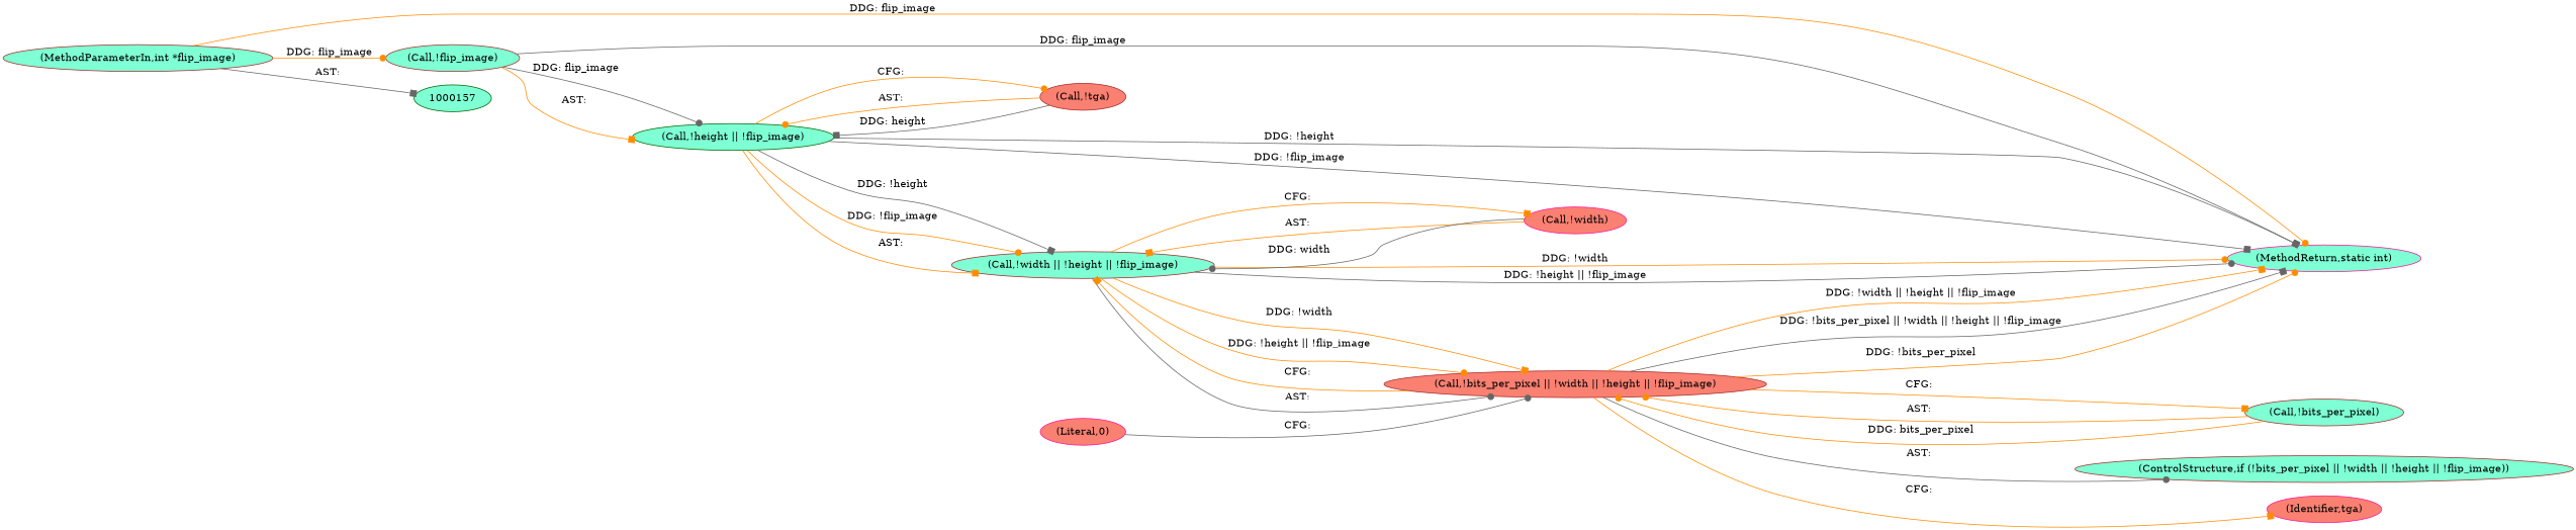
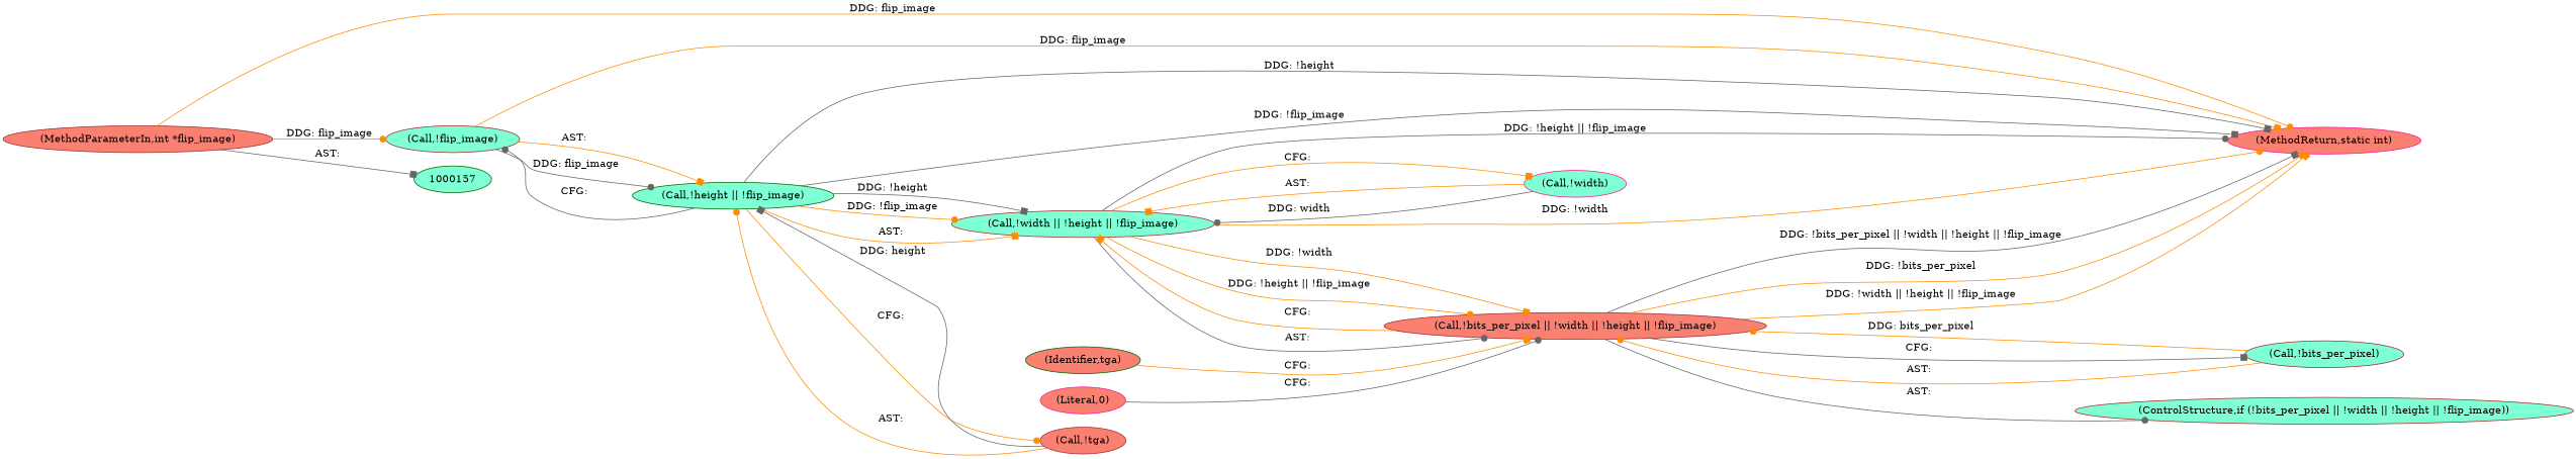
  digraph {
    rankdir=LR
    node [color=brown fillcolor=salmon style=filled]
    edge [arrowhead=dot color=darkorange]
-   n1 [fillcolor=aquamarine label="(MethodParameterIn,int *flip_image)"]
+   n1 [label="(MethodParameterIn,int *flip_image)"]
    n2 [fillcolor=aquamarine label="(Call,!flip_image)"]
-   n3 [color=deeppink fillcolor=aquamarine label="(MethodReturn,static int)"]
+   n3 [color=deeppink label="(MethodReturn,static int)"]
    n4 [color=darkgreen fillcolor=aquamarine label=1000157]
    n5 [color=darkgreen fillcolor=aquamarine label="(Call,!height || !flip_image)"]
    n6 [fillcolor=aquamarine label="(Call,!width || !height || !flip_image)"]
    n7 [label="(Call,!tga)"]
    n8 [label="(Call,!bits_per_pixel || !width || !height || !flip_image)"]
-   n9 [color=deeppink label="(Call,!width)"]
+   n9 [color=deeppink fillcolor=aquamarine label="(Call,!width)"]
    n10 [fillcolor=aquamarine label="(Call,!bits_per_pixel)"]
    n11 [fillcolor=aquamarine label="(ControlStructure,if (!bits_per_pixel || !width || !height || !flip_image))"]
    n12 [color=deeppink label="(Literal,0)"]
-   n13 [color=deeppink label="(Identifier,tga)"]
+   n13 [color=darkgreen label="(Identifier,tga)"]
    n1 -> n2 [label="DDG: flip_image"]
    n1 -> n3 [label="DDG: flip_image"]
    n1 -> n4 [arrowhead=box color=gray40 label="AST: "]
-   n2 -> n3 [arrowhead=box color=gray40 label="DDG: flip_image"]
+   n2 -> n3 [arrowhead=box label="DDG: flip_image"]
    n2 -> n5 [arrowhead=box label="AST: "]
    n2 -> n5 [color=gray40 label="DDG: flip_image"]
+   n5 -> n2 [color=gray40 label="CFG: "]
    n5 -> n3 [arrowhead=box color=gray40 label="DDG: !height"]
    n5 -> n3 [arrowhead=box color=gray40 label="DDG: !flip_image"]
    n5 -> n6 [arrowhead=box label="AST: "]
    n5 -> n6 [arrowhead=box color=gray40 label="DDG: !height"]
    n5 -> n6 [label="DDG: !flip_image"]
    n5 -> n7 [label="CFG: "]
    n6 -> n3 [label="DDG: !width"]
    n6 -> n3 [color=gray40 label="DDG: !height || !flip_image"]
    n6 -> n8 [color=gray40 label="AST: "]
    n6 -> n8 [arrowhead=box label="DDG: !width"]
    n6 -> n8 [label="DDG: !height || !flip_image"]
    n6 -> n9 [arrowhead=box label="CFG: "]
    n7 -> n5 [label="AST: "]
    n7 -> n5 [arrowhead=box color=gray40 label="DDG: height"]
    n8 -> n3 [arrowhead=box color=gray40 label="DDG: !bits_per_pixel || !width || !height || !flip_image"]
    n8 -> n3 [label="DDG: !bits_per_pixel"]
    n8 -> n3 [arrowhead=box label="DDG: !width || !height || !flip_image"]
    n8 -> n6 [arrowhead=box label="CFG: "]
-   n8 -> n10 [arrowhead=box label="CFG: "]
+   n8 -> n10 [arrowhead=box color=gray40 label="CFG: "]
    n8 -> n11 [color=gray40 label="AST: "]
    n9 -> n6 [arrowhead=box label="AST: "]
    n9 -> n6 [color=gray40 label="DDG: width"]
    n10 -> n8 [label="AST: "]
    n10 -> n8 [label="DDG: bits_per_pixel"]
    n12 -> n8 [color=gray40 label="CFG: "]
-   n8 -> n13 [arrowhead=box label="CFG: "]
+   n13 -> n8 [arrowhead=box label="CFG: "]
  }
